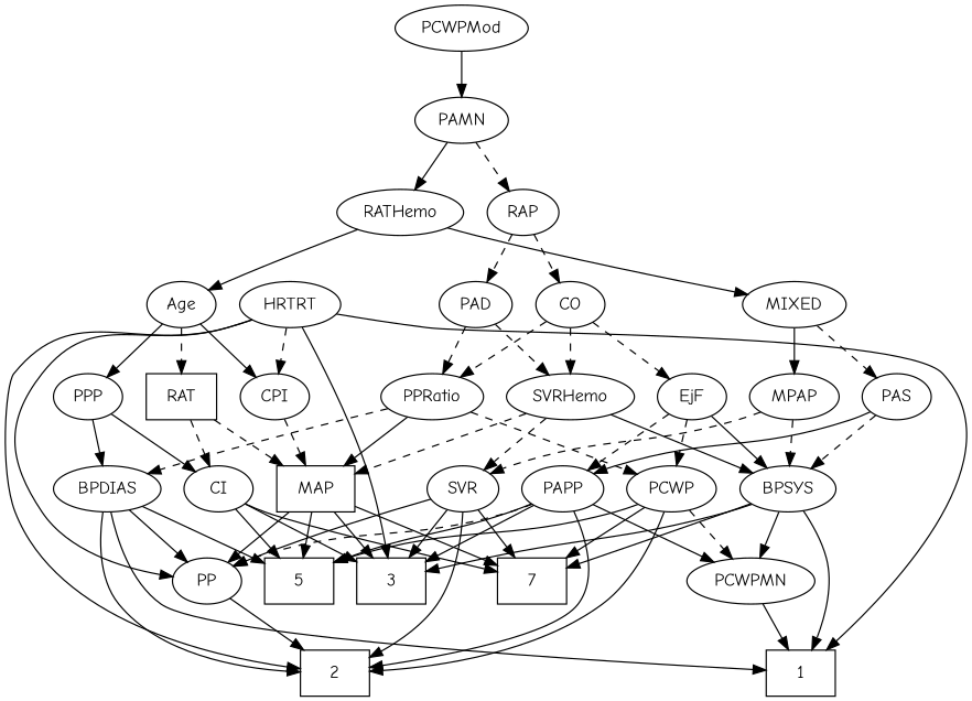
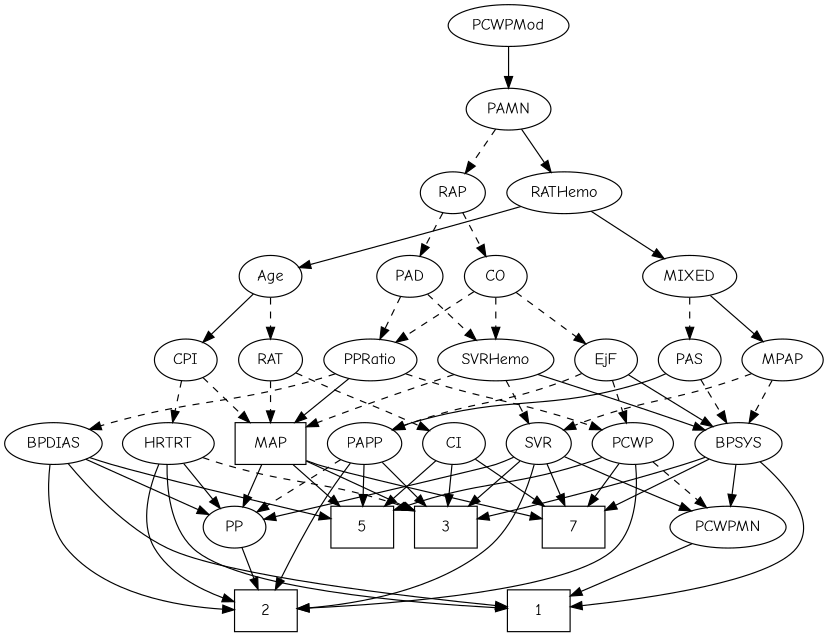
  strict digraph {
    fontname="Comic Neue"
    node [fontname="Comic Neue"]
    edge [fontname="Comic Neue" style=solid]
    1 [height=0.5 shape=box width=0.75]
    2 [height=0.5 shape=box width=0.75]
    3 [height=0.5 shape=box width=0.75]
    n4 [height=0.5 label=7 shape=box width=0.75]
    5 [height=0.5 shape=box width=0.75]
    Age [height=0.5 width=0.75]
    CPI [height=0.5 width=0.75]
-   RAT [height=0.5 width=0.75827 shape=box]
-   PPP [height=0.5 width=0.75]
+   RAT [height=0.5 width=0.75827]
    MAP [height=0.5 shape=box width=0.84854]
    HRTRT [height=0.5 width=1.1013]
    CI [height=0.5 width=0.75]
    BPDIAS [height=0.5 width=1.1735]
    PP [height=0.5 width=0.75]
    EjF [height=0.5 width=0.75]
    BPSYS [height=0.5 width=1.0471]
    PCWP [height=0.5 width=0.97491]
    PAPP [height=0.5 width=0.88464]
    PCWPMN [height=0.5 width=1.3902]
    RAP [height=0.5 width=0.77632]
    PAD [height=0.5 width=0.79437]
    CO [height=0.5 width=0.75]
    SVRHemo [height=0.5 width=1.3902]
    PPRatio [height=0.5 width=1.1013]
    SVR [height=0.5 width=0.77632]
    MIXED [height=0.5 width=1.1193]
    MPAP [height=0.5 width=0.97491]
    PAS [height=0.5 width=0.75]
    PAMN [height=0.5 width=1.011]
    RATHemo [height=0.5 width=1.3721]
    PCWPMod [height=0.5 width=1.4443]
    Age -> CPI
    Age -> RAT [style=dashed]
-   Age -> PPP
    CPI -> MAP [style=dashed]
-   HRTRT -> CPI [style=dashed]
+   CPI -> HRTRT [style=dashed]
    RAT -> MAP [style=dashed]
    RAT -> CI [style=dashed]
-   PPP -> CI
-   PPP -> BPDIAS
    MAP -> 3
    MAP -> n4
    MAP -> 5
    MAP -> PP
    HRTRT -> 1
    HRTRT -> 2
-   HRTRT -> 3
+   HRTRT -> 3 [style=dashed]
    HRTRT -> PP
    CI -> 3
    CI -> n4
    CI -> 5
    BPDIAS -> 1
    BPDIAS -> 2
    BPDIAS -> 5
    BPDIAS -> PP
    PP -> 2
    EjF -> BPSYS
    EjF -> PCWP [style=dashed]
    EjF -> PAPP [style=dashed]
    BPSYS -> 1
    BPSYS -> 3
    BPSYS -> n4
    BPSYS -> PCWPMN
    PCWP -> 2
    PCWP -> n4
    PCWP -> 5
    PCWP -> PCWPMN [style=dashed]
    PAPP -> 2
    PAPP -> 3
    PAPP -> 5
    PAPP -> PP [style=dashed]
    PCWPMN -> 1
    RAP -> PAD [style=dashed]
    RAP -> CO [style=dashed]
    PAD -> SVRHemo [style=dashed]
    PAD -> PPRatio [style=dashed]
    CO -> EjF [style=dashed]
    CO -> SVRHemo [style=dashed]
    CO -> PPRatio [style=dashed]
    SVRHemo -> MAP [style=dashed]
    SVRHemo -> BPSYS
    SVRHemo -> SVR [style=dashed]
    PPRatio -> MAP
    PPRatio -> BPDIAS [style=dashed]
    PPRatio -> PCWP [style=dashed]
    SVR -> 2
    SVR -> 3
    SVR -> n4
    SVR -> PP
-   PAPP -> PCWPMN
+   SVR -> PCWPMN
    MIXED -> MPAP
    MIXED -> PAS [style=dashed]
    MPAP -> BPSYS [style=dashed]
    MPAP -> SVR [style=dashed]
    PAS -> BPSYS [style=dashed]
    PAS -> PAPP
    PAMN -> RAP [style=dashed]
    PAMN -> RATHemo
    RATHemo -> Age
    RATHemo -> MIXED
    PCWPMod -> PAMN
  }
